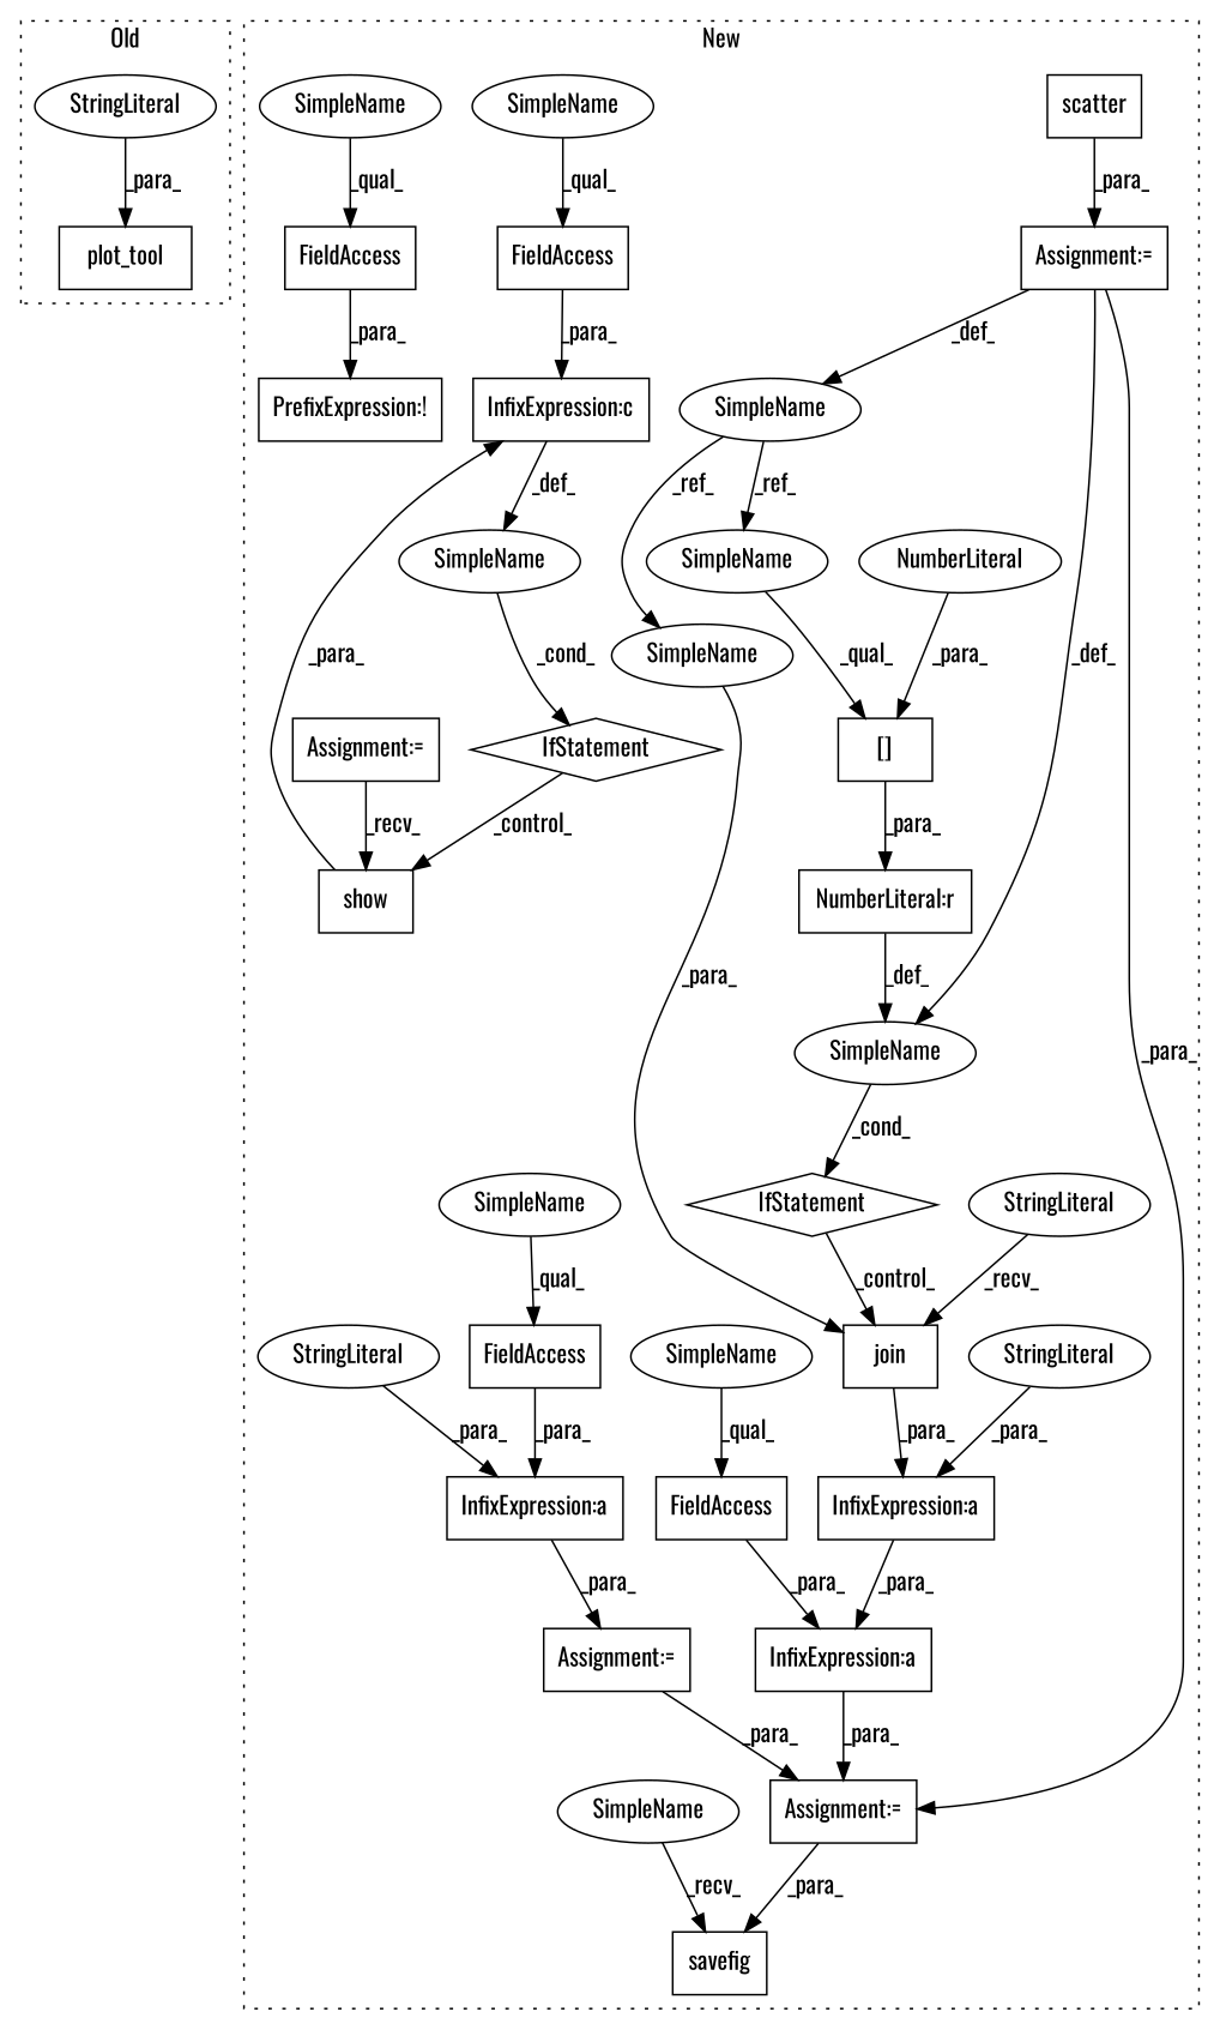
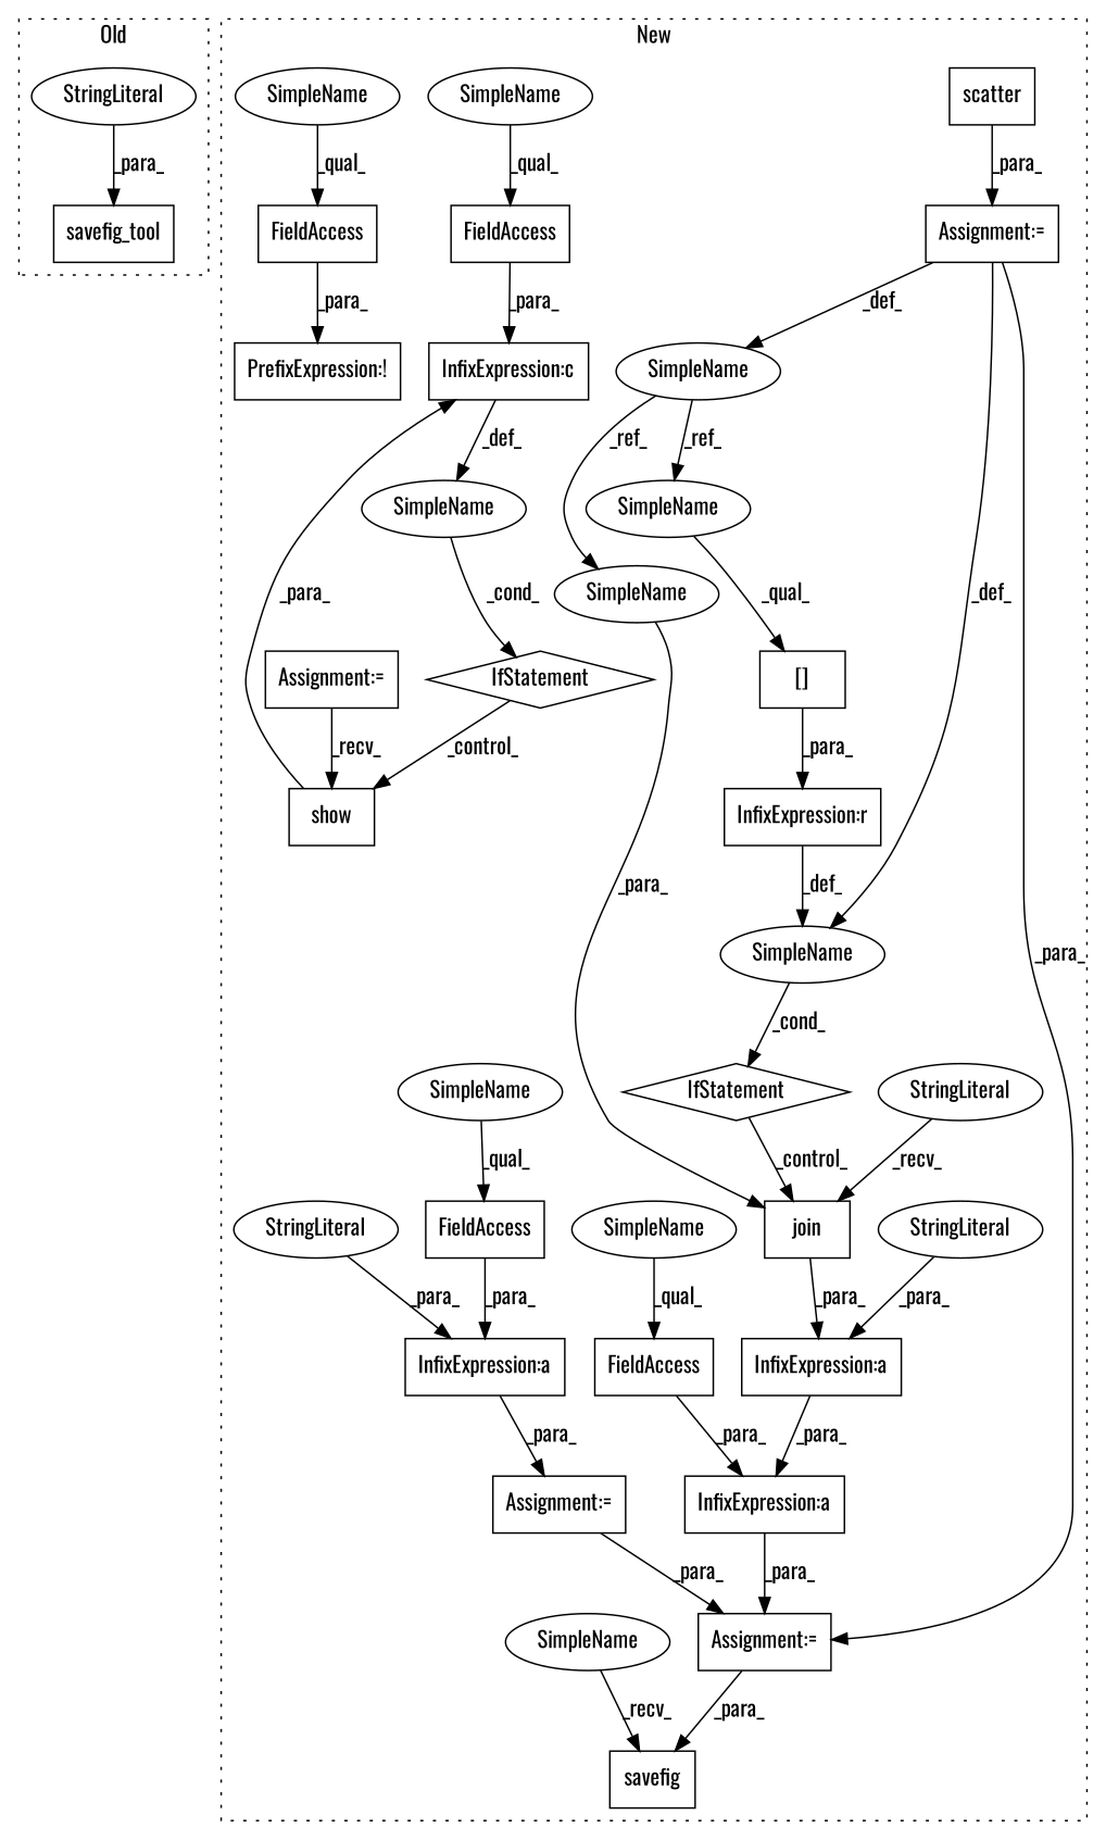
  digraph {
    fontname=Oswald
    node [a=42 fontname=Oswald l=8 shape=box]
    edge [fontname=Oswald]
-   n1 [a=32 l="10,1" label=plot_tool s="2001,2145"]
+   n1 [a=32 l="10,1" label=savefig_tool s="2001,2145"]
    n2 [a=45 label=StringLiteral s=2026 shape=ellipse]
    n3 [a=32 l="8,1" label=scatter s="2091,2224"]
    n4 [a=27 l=3 label="InfixExpression:a" s=2295]
    n5 [a=27 l=3 label="InfixExpression:a" s=2340]
-   n6 [a=27 l=4 label="NumberLiteral:r" s=2307]
+   n6 [a=27 l=4 label="InfixExpression:r" s=2307]
    n7 [a=2 l="5,1" label="[]" s="2300,2306"]
-   n8 [a=34 l=1 label=NumberLiteral s=2305 shape=ellipse]
    n9 [a=32 l="8,1" label=savefig s="2380,2396"]
    n10 [a=27 l=3 label="InfixExpression:a" s=2259]
    n11 [a=22 l=16 label=FieldAccess s=2243]
    n12 [a=22 l=19 label=FieldAccess s=2343]
    n13 [a=22 l=17 label=FieldAccess s=2410]
    n14 [a=38 l=1 label="PrefixExpression:!" s=2409]
    n15 [a=27 l=4 label="InfixExpression:c" s=2427]
    n16 [a=22 l=17 label=FieldAccess s=2431]
    n17 [a=32 l=6 label=show s=2463]
    n18 [label=SimpleName shape=ellipse l=""]
    n19 [a=25 l="4,2" label=IfStatement s="2405,2448" shape=diamond]
    n20 [l=4 label=SimpleName s=2077 shape=ellipse]
    n21 [a=32 l="5,1" label=join s="2323,2332"]
    n22 [label=SimpleName shape=ellipse l=""]
    n23 [a=25 l=3 label=IfStatement s=2316 shape=diamond]
    n24 [a=45 l=3 label=StringLiteral s=2319 shape=ellipse]
    n25 [a=7 l=1 label="Assignment:=" s=2241]
    n26 [a=7 l=1 label="Assignment:=" s=2081]
    n27 [a=45 l=3 label=StringLiteral s=2292 shape=ellipse]
    n28 [a=7 l=2 label="Assignment:=" s=2288]
    n29 [a=7 l=2 label="Assignment:=" s=1998]
    n30 [a=45 l=9 label=StringLiteral s=2262 shape=ellipse]
    n31 [l=4 label=SimpleName s=2328 shape=ellipse]
    n32 [l=4 label=SimpleName s=2300 shape=ellipse]
    n33 [label=SimpleName s=2243 shape=ellipse]
    n34 [label=SimpleName s=2343 shape=ellipse]
    n35 [label=SimpleName s=2431 shape=ellipse]
    n36 [label=SimpleName s=2410 shape=ellipse]
    n37 [label=SimpleName s=2371 shape=ellipse]
    subgraph cluster_1 {
      label=Old
      style=dotted
      n1
      n2
    }
    subgraph cluster_2 {
      label=New
      style=dotted
      n3
      n4
      n5
      n6
      n7
-     n8
      n9
      n10
      n11
      n12
      n13
      n14
      n15
      n16
      n17
      n18
      n19
      n20
      n21
      n22
      n23
      n24
      n25
      n26
      n27
      n28
      n29
      n30
      n31
      n32
      n33
      n34
      n35
      n36
      n37
    }
    n2 -> n1 [label=_para_]
    n3 -> n26 [label=_para_]
    n4 -> n5 [label=_para_]
    n5 -> n28 [label=_para_]
    n6 -> n22 [label=_def_]
    n7 -> n6 [label=_para_]
-   n8 -> n7 [label=_para_]
    n10 -> n25 [label=_para_]
    n11 -> n10 [label=_para_]
    n12 -> n5 [label=_para_]
    n13 -> n14 [label=_para_]
    n15 -> n18 [label=_def_]
    n16 -> n15 [label=_para_]
    n17 -> n15 [label=_para_]
    n18 -> n19 [label=_cond_]
    n19 -> n17 [label=_control_]
    n20 -> n31 [label=_ref_]
    n20 -> n32 [label=_ref_]
    n21 -> n4 [label=_para_]
    n22 -> n23 [label=_cond_]
    n23 -> n21 [label=_control_]
    n24 -> n21 [label=_recv_]
    n25 -> n28 [label=_para_]
    n26 -> n20 [label=_def_]
    n26 -> n22 [label=_def_]
    n26 -> n28 [label=_para_]
    n27 -> n4 [label=_para_]
    n28 -> n9 [label=_para_]
    n29 -> n17 [label=_recv_]
    n30 -> n10 [label=_para_]
    n31 -> n21 [label=_para_]
    n32 -> n7 [label=_qual_]
    n33 -> n11 [label=_qual_]
    n34 -> n12 [label=_qual_]
    n35 -> n16 [label=_qual_]
    n36 -> n13 [label=_qual_]
    n37 -> n9 [label=_recv_]
  }
